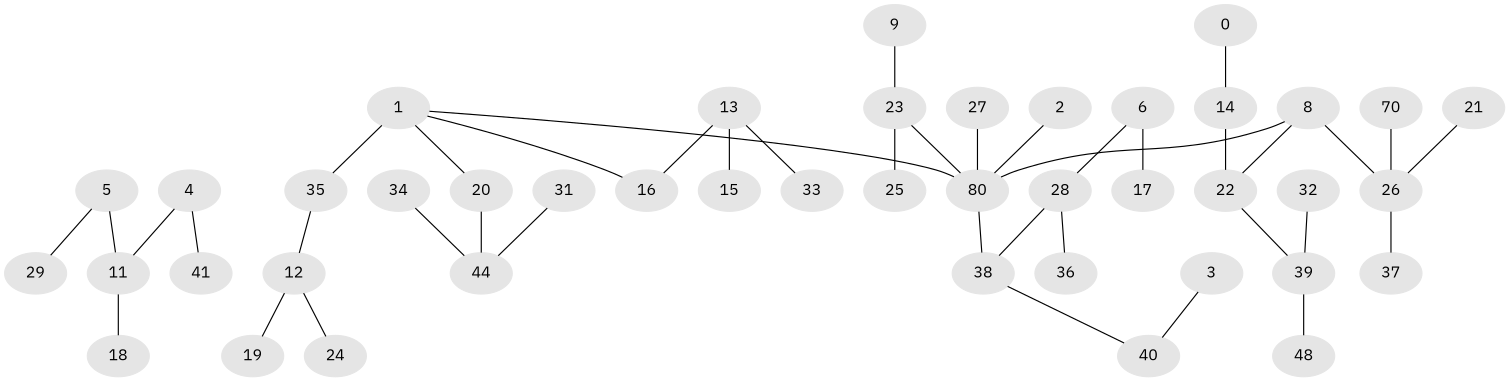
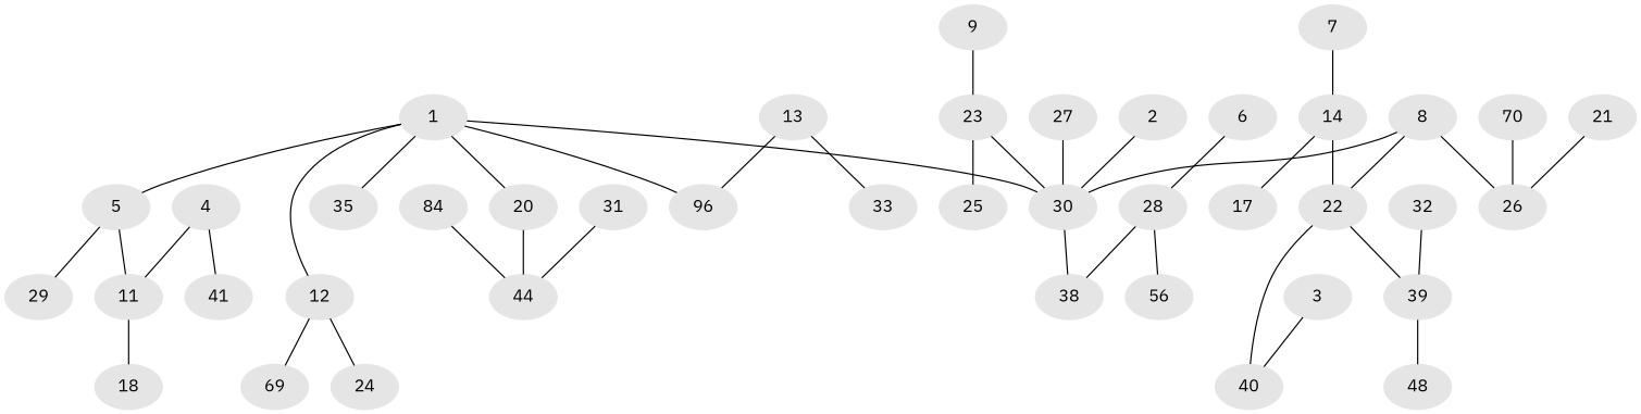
  graph {
    fontname="IBM Plex Sans"
    node [color=gray90 fontname="IBM Plex Sans" style=filled]
    edge [fontname="IBM Plex Sans" weight=1.0]
    1
    5
    12
-   16
+   16 [label=96]
    20
-   30 [label=80]
+   30
    35
    11
    29
-   19
+   19 [label=69]
    24
    n12 [label=44]
    38
    2
    3
    40
    4
    41
    18
    6
    28
-   36
-   7 [label=0]
+   36 [label=56]
+   7
    14
    22
    17
    8
    26
    39
-   37
    9
    23
    25
    n34 [label=70]
    13
-   15
    33
    21
    n39 [label=48]
    27
    31
    32
-   34
-   35 -- 12
+   34 [label=84]
+   1 -- 5
+   1 -- 12
    1 -- 16
    1 -- 20
    1 -- 30
    1 -- 35
    5 -- 11
    5 -- 29
    12 -- 19
    12 -- 24
    20 -- n12
    30 -- 38
    11 -- 18
-   38 -- 40
+   22 -- 40
    2 -- 30
    3 -- 40
    4 -- 11
    4 -- 41
    6 -- 28
    28 -- 38
    28 -- 36
    7 -- 14
    14 -- 22
-   6 -- 17
+   14 -- 17
    22 -- 39
    8 -- 30
    8 -- 22
    8 -- 26
-   26 -- 37
    39 -- n39
    9 -- 23
    23 -- 30
    23 -- 25
    n34 -- 26
    13 -- 16
-   13 -- 15
    13 -- 33
    21 -- 26
    27 -- 30
    31 -- n12
    32 -- 39
    34 -- n12
  }
